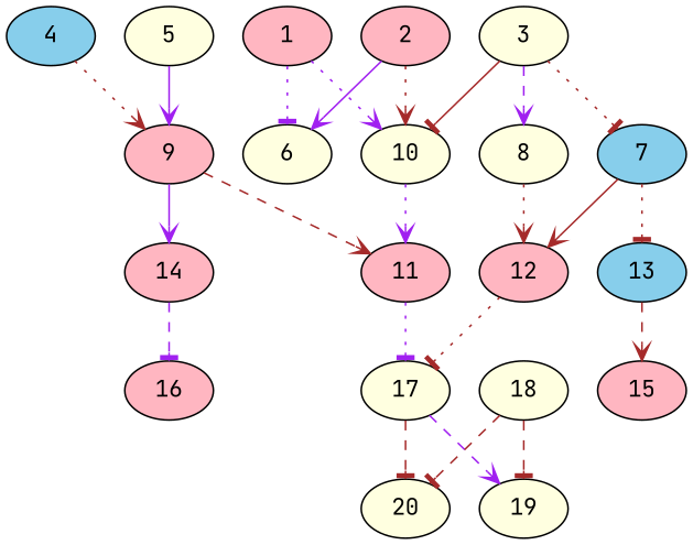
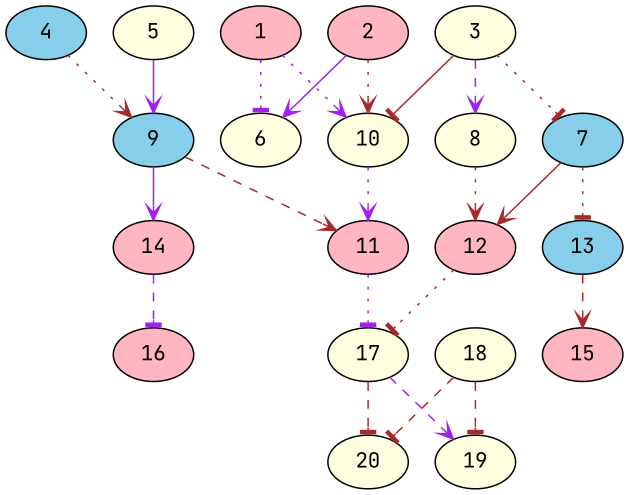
  digraph {
    fontname="JetBrains Mono"
    node [alpha=0.07 fillcolor=lightyellow fontname="JetBrains Mono" style=filled]
    edge [arrowhead=vee color=brown fontname="JetBrains Mono" style=dotted]
    1 [alpha=0.14 expect_size=23535616 fillcolor=lightpink]
    6 [alpha=0.02 expect_size=38961152]
    10 [alpha=0.12 expect_size=27894784]
    11 [alpha=0.08 expect_size=49686528 fillcolor=lightpink]
    17 [alpha=0.11 expect_size=36466688]
    2 [expect_size=20158464 fillcolor=lightpink]
    3 [alpha=0.05 expect_size=41056256]
    7 [alpha=0.02 expect_size=9076736 fillcolor=skyblue]
    8 [alpha=0.18 expect_size=48990208]
    12 [alpha=0.15 expect_size=34393088 fillcolor=lightpink]
    13 [alpha=0.16 expect_size=51459072 fillcolor=skyblue]
    15 [expect_size=7387136 fillcolor=lightpink]
    4 [alpha=0.17 expect_size=26095616 fillcolor=skyblue]
-   9 [expect_size=5675008 fillcolor=lightpink]
+   9 [expect_size=5675008 fillcolor=skyblue]
    14 [alpha=0.14 expect_size=14994432 fillcolor=lightpink]
    16 [alpha=0.15 expect_size=32014336 fillcolor=lightpink]
    5 [alpha=0.10 expect_size=39684096]
    19 [expect_size=35999744]
    20 [alpha=0.05 expect_size=6047744]
    18 [alpha=0.15 expect_size=40102912]
    1 -> 6 [arrowhead=tee color=purple]
    1 -> 10 [color=purple]
    10 -> 11 [color=purple]
    11 -> 17 [arrowhead=tee color=purple]
    17 -> 19 [color=purple style=dashed]
    17 -> 20 [arrowhead=tee style=dashed]
    2 -> 6 [color=purple style=solid]
    2 -> 10
    3 -> 10 [arrowhead=tee style=solid]
    3 -> 7 [arrowhead=tee]
    3 -> 8 [color=purple style=dashed]
    7 -> 12 [style=solid]
    7 -> 13 [arrowhead=tee]
    8 -> 12
    12 -> 17 [arrowhead=tee]
    13 -> 15 [style=dashed]
    4 -> 9
    9 -> 11 [style=dashed]
    9 -> 14 [color=purple style=solid]
    14 -> 16 [arrowhead=tee color=purple style=dashed]
    5 -> 9 [color=purple style=solid]
    18 -> 19 [arrowhead=tee style=dashed]
    18 -> 20 [arrowhead=tee style=dashed]
  }
